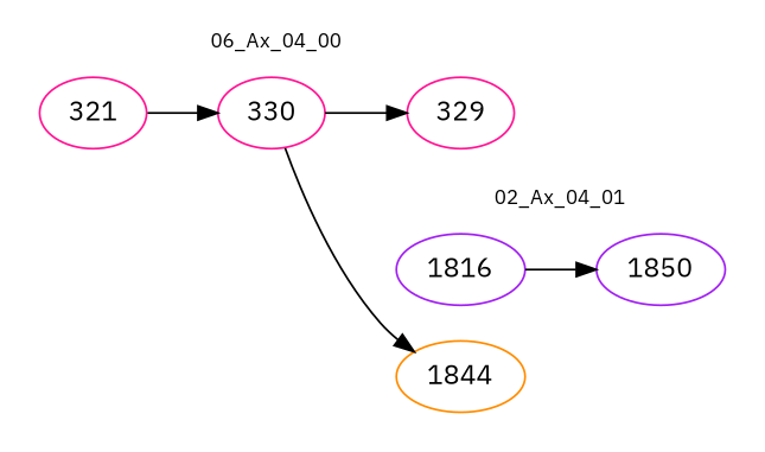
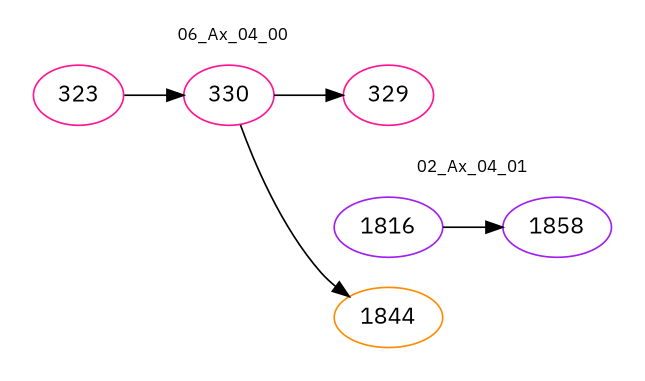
  digraph {
    fontname="IBM Plex Sans"
    rankdir=LR
    node [color=deeppink fontname="IBM Plex Sans"]
    edge [color=black fontname="IBM Plex Sans"]
-   n1 [label=321]
+   n1 [label=323]
    n2 [label=329]
    n3 [label=330]
    n4 [color=purple label=1816]
-   n5 [color=purple label=1850]
+   n5 [color=purple label=1858]
    n6 [color=darkorange label=1844]
    subgraph cluster_1 {
      color=white
      fontsize=10
      label="06_Ax_04_00"
      n1
      n2
      n3
    }
    subgraph cluster_2 {
      color=white
      fontsize=10
      label="02_Ax_04_01"
      n4
      n5
      n6
    }
    n1 -> n3
    n3 -> n2
    n3 -> n6
    n4 -> n5
  }
